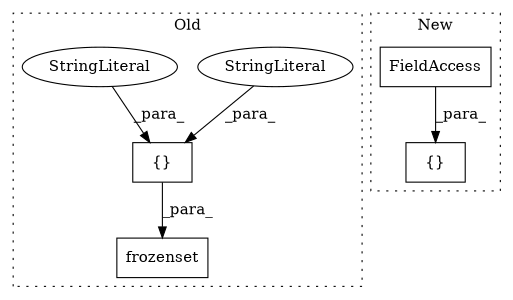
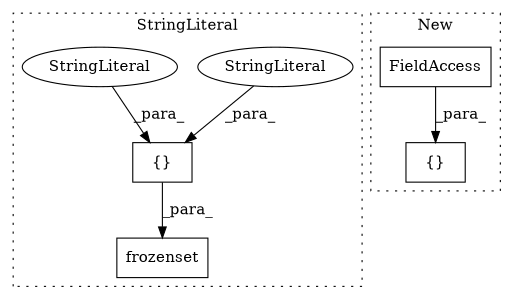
  digraph {
    node [a=4 l="1,1" shape=box]
    n1 [a=32 l="10,1" label=frozenset s="6265,6341"]
    n2 [label="{}" s="6287,6340"]
    n3 [a=45 l=9 label=StringLiteral s=6322 shape=ellipse]
    n4 [a=45 l=6 label=StringLiteral s=6309 shape=ellipse]
    n5 [label="{}" s="10484,10649"]
    n6 [a=22 l=21 label=FieldAccess s=10577]
    subgraph cluster_1 {
-     label=Old
+     label=StringLiteral
      style=dotted
      n1
      n2
      n3
      n4
    }
    subgraph cluster_2 {
      label=New
      style=dotted
      n5
      n6
    }
    n2 -> n1 [label=_para_]
    n3 -> n2 [label=_para_]
    n4 -> n2 [label=_para_]
    n6 -> n5 [label=_para_]
  }
